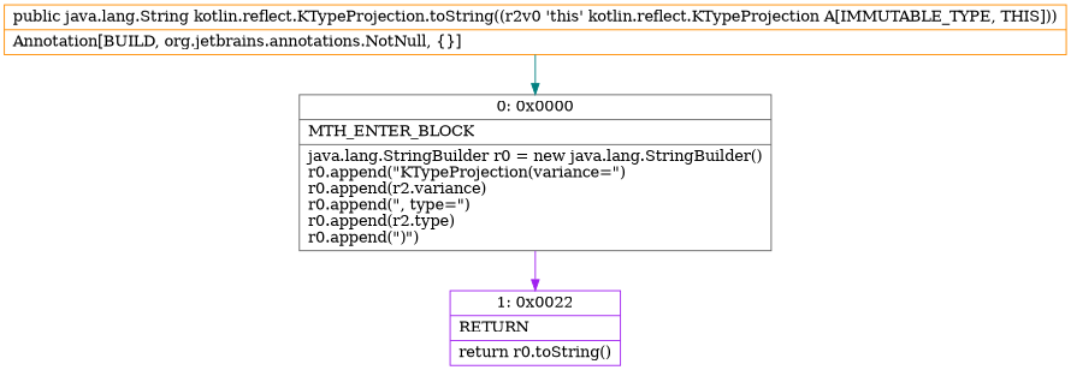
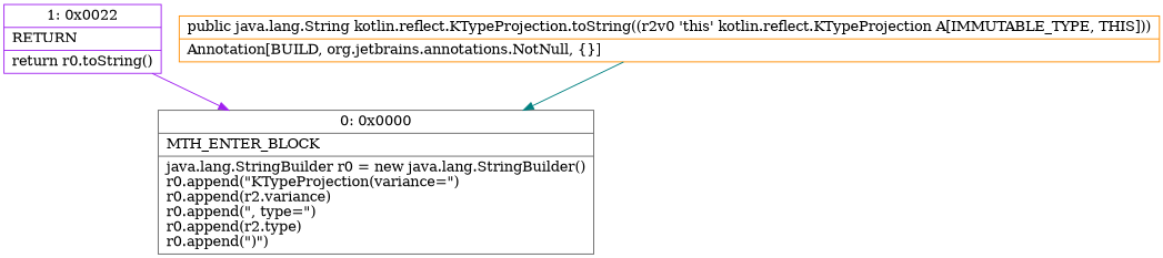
  digraph {
    node [shape=record]
    n1 [label="{0\:\ 0x0000|MTH_ENTER_BLOCK\l|java.lang.StringBuilder r0 = new java.lang.StringBuilder()\lr0.append(\"KTypeProjection(variance=\")\lr0.append(r2.variance)\lr0.append(\", type=\")\lr0.append(r2.type)\lr0.append(\")\")\l}" color=gray40]
    n2 [label="{1\:\ 0x0022|RETURN\l|return r0.toString()\l}" color=purple]
    n3 [label="{public java.lang.String kotlin.reflect.KTypeProjection.toString((r2v0 'this' kotlin.reflect.KTypeProjection A[IMMUTABLE_TYPE, THIS]))  | Annotation[BUILD, org.jetbrains.annotations.NotNull, \{\}]\l}" color=darkorange]
-   n1 -> n2 [color=purple]
+   n2 -> n1 [color=purple]
    n3 -> n1 [color=teal]
  }
